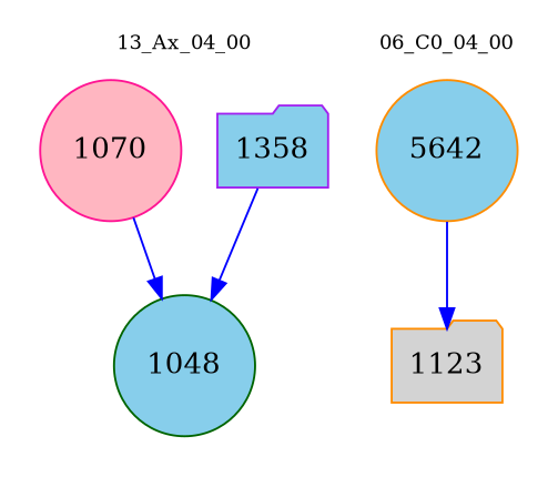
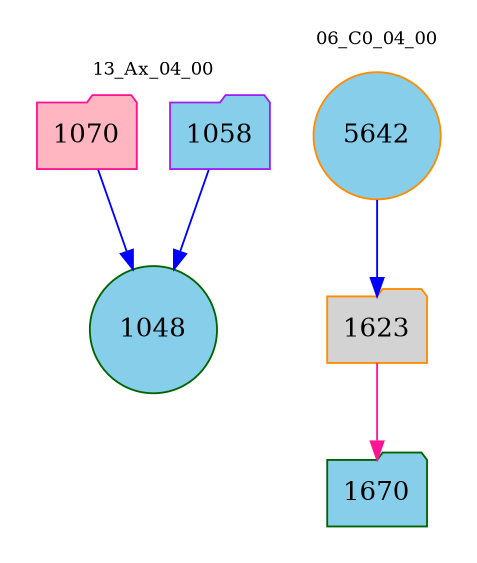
  digraph {
    node [color=darkgreen fillcolor=skyblue shape=folder style=filled]
    edge [color=blue]
-   n1 [color=purple label=1358]
+   n1 [color=purple label=1058]
    n2 [label=1048 shape=circle]
-   n3 [color=deeppink fillcolor=lightpink label=1070 shape=circle]
+   n3 [color=deeppink fillcolor=lightpink label=1070]
    n4 [color=darkorange label=5642 shape=circle]
-   n5 [color=darkorange fillcolor=lightgrey label=1123]
+   n5 [color=darkorange fillcolor=lightgrey label=1623]
+   n6 [label=1670]
    subgraph cluster_1 {
      color=white
      fontsize=10
      label="13_Ax_04_00"
      n1
      n2
      n3
    }
    subgraph cluster_2 {
      color=white
      fontsize=10
      label="06_C0_04_00"
      n4
      n5
+     n6
    }
    n1 -> n2
    n3 -> n2
    n4 -> n5
+   n5 -> n6 [color=deeppink]
  }
